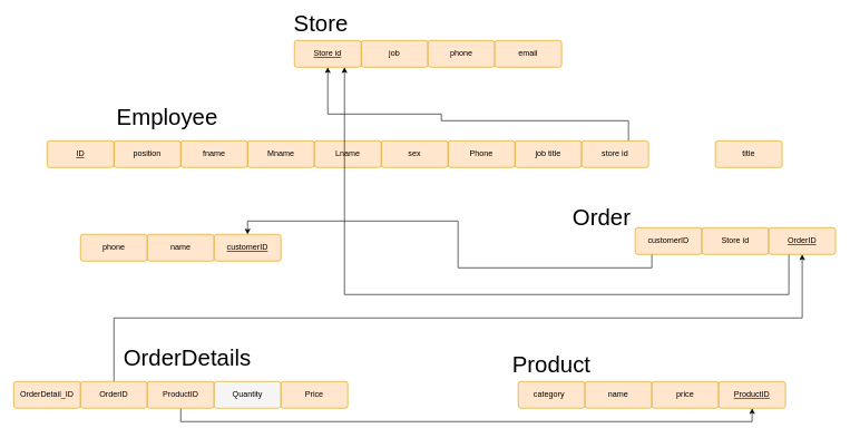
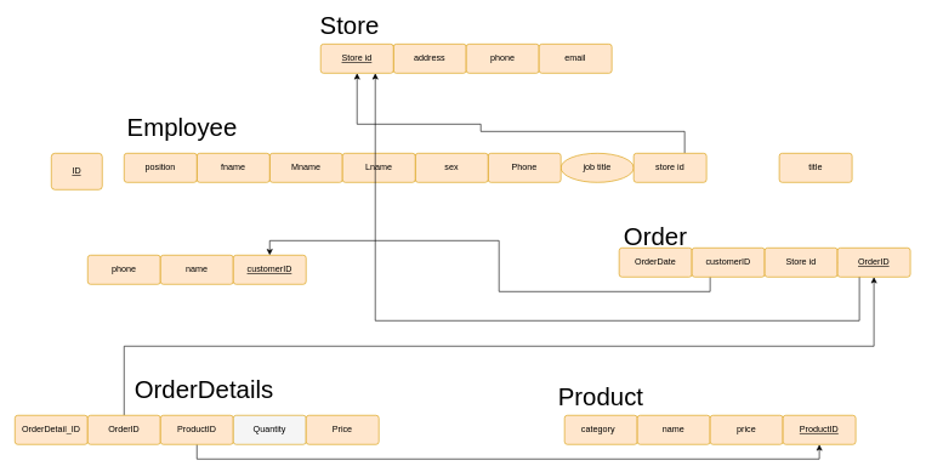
  <mxCell id="0" />
  <mxCell id="1" parent="0" />
- <mxCell id="2" value="job" style="rounded=1;arcSize=10;whiteSpace=wrap;html=1;align=center;fillColor=#ffe6cc;strokeColor=#d79b00;" parent="1" vertex="1"><mxGeometry x="540" y="60" width="100" height="40" as="geometry" /></mxCell>
- <mxCell id="3" value="job title" style="rounded=1;arcSize=10;whiteSpace=wrap;html=1;align=center;fillColor=#ffe6cc;strokeColor=#d79b00;" parent="1" vertex="1"><mxGeometry x="770" y="210" width="100" height="40" as="geometry" /></mxCell>
+ <mxCell id="2" value="address" style="rounded=1;arcSize=10;whiteSpace=wrap;html=1;align=center;fillColor=#ffe6cc;strokeColor=#d79b00;" parent="1" vertex="1"><mxGeometry x="540" y="60" width="100" height="40" as="geometry" /></mxCell>
+ <mxCell id="3" value="job title" style="ellipse;arcSize=10;whiteSpace=wrap;html=1;align=center;fillColor=#ffe6cc;strokeColor=#d79b00;" parent="1" vertex="1"><mxGeometry x="770" y="210" width="100" height="40" as="geometry" /></mxCell>
  <mxCell id="4" value="Phone" style="rounded=1;arcSize=10;whiteSpace=wrap;html=1;align=center;fillColor=#ffe6cc;strokeColor=#d79b00;" parent="1" vertex="1"><mxGeometry x="670" y="210" width="100" height="40" as="geometry" /></mxCell>
  <mxCell id="5" value="Mname" style="rounded=1;arcSize=10;whiteSpace=wrap;html=1;align=center;fillColor=#ffe6cc;strokeColor=#d79b00;" parent="1" vertex="1"><mxGeometry x="370" y="210" width="100" height="40" as="geometry" /></mxCell>
  <mxCell id="6" value="fname" style="rounded=1;arcSize=10;whiteSpace=wrap;html=1;align=center;fillColor=#ffe6cc;strokeColor=#d79b00;" parent="1" vertex="1"><mxGeometry x="270" y="210" width="100" height="40" as="geometry" /></mxCell>
  <mxCell id="7" value="position" style="rounded=1;arcSize=10;whiteSpace=wrap;html=1;align=center;fillColor=#ffe6cc;strokeColor=#d79b00;" parent="1" vertex="1"><mxGeometry x="170" y="210" width="100" height="40" as="geometry" /></mxCell>
  <mxCell id="8" style="edgeStyle=orthogonalEdgeStyle;rounded=0;orthogonalLoop=1;jettySize=auto;html=1;" edge="1" parent="1" source="9" target="15"><mxGeometry relative="1" as="geometry"><mxPoint x="520" y="180" as="targetPoint" /><Array as="points"><mxPoint x="940" y="180" /><mxPoint x="660" y="180" /><mxPoint x="660" y="170" /><mxPoint x="490" y="170" /></Array></mxGeometry></mxCell>
  <mxCell id="9" value="store id" style="rounded=1;arcSize=10;whiteSpace=wrap;html=1;align=center;fillColor=#ffe6cc;strokeColor=#d79b00;" parent="1" vertex="1"><mxGeometry x="870" y="210" width="100" height="40" as="geometry" /></mxCell>
  <mxCell id="10" value="sex" style="rounded=1;arcSize=10;whiteSpace=wrap;html=1;align=center;fillColor=#ffe6cc;strokeColor=#d79b00;" parent="1" vertex="1"><mxGeometry x="570" y="210" width="100" height="40" as="geometry" /></mxCell>
  <mxCell id="11" value="Lname" style="rounded=1;arcSize=10;whiteSpace=wrap;html=1;align=center;fillColor=#ffe6cc;strokeColor=#d79b00;" parent="1" vertex="1"><mxGeometry x="470" y="210" width="100" height="40" as="geometry" /></mxCell>
- <mxCell id="12" value="&lt;u&gt;ID&lt;/u&gt;" style="rounded=1;arcSize=10;whiteSpace=wrap;html=1;align=center;fillColor=#ffe6cc;strokeColor=#d79b00;" parent="1" vertex="1"><mxGeometry x="70" y="210" width="100" height="40" as="geometry" /></mxCell>
+ <mxCell id="12" value="&lt;u&gt;ID&lt;/u&gt;" style="rounded=1;arcSize=10;whiteSpace=wrap;html=1;align=center;fillColor=#ffe6cc;strokeColor=#d79b00;" parent="1" vertex="1"><mxGeometry x="70" y="210" width="70" height="50" as="geometry" /></mxCell>
  <mxCell id="13" value="&lt;font style=&quot;font-size: 34px;&quot;&gt;Employee&lt;/font&gt;" style="text;html=1;strokeColor=none;fillColor=none;align=center;verticalAlign=middle;whiteSpace=wrap;rounded=0;" parent="1" vertex="1"><mxGeometry x="150" y="140" width="200" height="70" as="geometry" /></mxCell>
  <mxCell id="14" value="phone" style="rounded=1;arcSize=10;whiteSpace=wrap;html=1;align=center;fillColor=#ffe6cc;strokeColor=#d79b00;" parent="1" vertex="1"><mxGeometry x="640" y="60" width="100" height="40" as="geometry" /></mxCell>
  <mxCell id="15" value="&lt;u&gt;Store id&lt;/u&gt;" style="rounded=1;arcSize=10;whiteSpace=wrap;html=1;align=center;fillColor=#ffe6cc;strokeColor=#d79b00;" parent="1" vertex="1"><mxGeometry x="440" y="60" width="100" height="40" as="geometry" /></mxCell>
  <mxCell id="16" value="Store" style="text;html=1;strokeColor=none;fillColor=none;align=center;verticalAlign=middle;whiteSpace=wrap;rounded=0;fontSize=34;" parent="1" vertex="1"><mxGeometry x="450" y="20" width="60" height="30" as="geometry" /></mxCell>
  <mxCell id="17" value="phone" style="rounded=1;arcSize=10;whiteSpace=wrap;html=1;align=center;fillColor=#ffe6cc;strokeColor=#d79b00;" parent="1" vertex="1"><mxGeometry x="120" y="350" width="100" height="40" as="geometry" /></mxCell>
  <mxCell id="18" value="name" style="rounded=1;arcSize=10;whiteSpace=wrap;html=1;align=center;fillColor=#ffe6cc;strokeColor=#d79b00;" parent="1" vertex="1"><mxGeometry x="220" y="350" width="100" height="40" as="geometry" /></mxCell>
  <mxCell id="19" value="&lt;u&gt;customerID&lt;/u&gt;" style="rounded=1;arcSize=10;whiteSpace=wrap;html=1;align=center;fillColor=#ffe6cc;strokeColor=#d79b00;" parent="1" vertex="1"><mxGeometry x="320" y="350" width="100" height="40" as="geometry" /></mxCell>
+ <mxCell id="20" value="OrderDate" style="rounded=1;arcSize=10;whiteSpace=wrap;html=1;align=center;fillColor=#ffe6cc;strokeColor=#d79b00;" parent="1" vertex="1"><mxGeometry x="850" y="340" width="100" height="40" as="geometry" /></mxCell>
  <mxCell id="21" style="edgeStyle=orthogonalEdgeStyle;rounded=0;orthogonalLoop=1;jettySize=auto;html=1;exitX=0.25;exitY=1;exitDx=0;exitDy=0;entryX=0.5;entryY=0;entryDx=0;entryDy=0;" edge="1" parent="1" source="22" target="19"><mxGeometry relative="1" as="geometry" /></mxCell>
  <mxCell id="22" value="customerID" style="rounded=1;arcSize=10;whiteSpace=wrap;html=1;align=center;fillColor=#ffe6cc;strokeColor=#d79b00;" parent="1" vertex="1"><mxGeometry x="950" y="340" width="100" height="40" as="geometry" /></mxCell>
  <mxCell id="23" style="edgeStyle=orthogonalEdgeStyle;rounded=0;orthogonalLoop=1;jettySize=auto;html=1;entryX=0.75;entryY=1;entryDx=0;entryDy=0;" edge="1" parent="1" source="24" target="15"><mxGeometry relative="1" as="geometry"><mxPoint x="1200" y="130" as="targetPoint" /><Array as="points"><mxPoint x="1180" y="440" /><mxPoint x="515" y="440" /></Array></mxGeometry></mxCell>
  <mxCell id="24" value="Store id" style="rounded=1;arcSize=10;whiteSpace=wrap;html=1;align=center;fillColor=#ffe6cc;strokeColor=#d79b00;" parent="1" vertex="1"><mxGeometry x="1050" y="340" width="100" height="40" as="geometry" /></mxCell>
  <mxCell id="25" value="&lt;u&gt;OrderID&lt;/u&gt;" style="rounded=1;arcSize=10;whiteSpace=wrap;html=1;align=center;fillColor=#ffe6cc;strokeColor=#d79b00;" parent="1" vertex="1"><mxGeometry x="1150" y="340" width="100" height="40" as="geometry" /></mxCell>
  <mxCell id="26" value="Order" style="text;html=1;strokeColor=none;fillColor=none;align=center;verticalAlign=middle;whiteSpace=wrap;rounded=0;fontSize=34;" parent="1" vertex="1"><mxGeometry x="870" y="310" width="60" height="30" as="geometry" /></mxCell>
  <mxCell id="27" value="category&lt;span style=&quot;white-space: pre;&quot;&gt;&#09;&lt;/span&gt;" style="rounded=1;arcSize=10;whiteSpace=wrap;html=1;align=center;fillColor=#ffe6cc;strokeColor=#d79b00;" parent="1" vertex="1"><mxGeometry x="775" y="570" width="100" height="40" as="geometry" /></mxCell>
  <mxCell id="28" value="name" style="rounded=1;arcSize=10;whiteSpace=wrap;html=1;align=center;fillColor=#ffe6cc;strokeColor=#d79b00;" parent="1" vertex="1"><mxGeometry x="875" y="570" width="100" height="40" as="geometry" /></mxCell>
  <mxCell id="29" value="price" style="rounded=1;arcSize=10;whiteSpace=wrap;html=1;align=center;fillColor=#ffe6cc;strokeColor=#d79b00;" parent="1" vertex="1"><mxGeometry x="975" y="570" width="100" height="40" as="geometry" /></mxCell>
  <mxCell id="30" value="&lt;u&gt;ProductID&lt;/u&gt;" style="rounded=1;arcSize=10;whiteSpace=wrap;html=1;align=center;fillColor=#ffe6cc;strokeColor=#d79b00;" parent="1" vertex="1"><mxGeometry x="1075" y="570" width="100" height="40" as="geometry" /></mxCell>
  <mxCell id="31" value="Product" style="text;html=1;strokeColor=none;fillColor=none;align=center;verticalAlign=middle;whiteSpace=wrap;rounded=0;fontSize=34;" parent="1" vertex="1"><mxGeometry x="795" y="530" width="60" height="30" as="geometry" /></mxCell>
  <mxCell id="32" value="OrderDetails" style="text;html=1;strokeColor=none;fillColor=none;align=center;verticalAlign=middle;whiteSpace=wrap;rounded=0;fontSize=34;" vertex="1" parent="1"><mxGeometry x="250" y="520" width="60" height="30" as="geometry" /></mxCell>
  <mxCell id="33" value="OrderDetail_ID" style="rounded=1;arcSize=10;whiteSpace=wrap;html=1;align=center;fillColor=#ffe6cc;strokeColor=#d79b00;" vertex="1" parent="1"><mxGeometry x="20" y="570" width="100" height="40" as="geometry" /></mxCell>
  <mxCell id="34" style="edgeStyle=orthogonalEdgeStyle;rounded=0;orthogonalLoop=1;jettySize=auto;html=1;exitX=0.5;exitY=0;exitDx=0;exitDy=0;entryX=0.5;entryY=1;entryDx=0;entryDy=0;" edge="1" parent="1" source="35" target="25"><mxGeometry relative="1" as="geometry" /></mxCell>
  <mxCell id="35" value="OrderID" style="rounded=1;arcSize=10;whiteSpace=wrap;html=1;align=center;fillColor=#ffe6cc;strokeColor=#d79b00;" vertex="1" parent="1"><mxGeometry x="120" y="570" width="100" height="40" as="geometry" /></mxCell>
  <mxCell id="36" style="edgeStyle=orthogonalEdgeStyle;rounded=0;orthogonalLoop=1;jettySize=auto;html=1;exitX=0.5;exitY=1;exitDx=0;exitDy=0;entryX=0.5;entryY=1;entryDx=0;entryDy=0;" edge="1" parent="1" source="37" target="30"><mxGeometry relative="1" as="geometry" /></mxCell>
  <mxCell id="37" value="ProductID" style="rounded=1;arcSize=10;whiteSpace=wrap;html=1;align=center;fillColor=#ffe6cc;strokeColor=#d79b00;" vertex="1" parent="1"><mxGeometry x="220" y="570" width="100" height="40" as="geometry" /></mxCell>
  <mxCell id="38" value="Quantity" style="rounded=1;arcSize=10;whiteSpace=wrap;html=1;align=center;fillColor=#f5f5f5;strokeColor=#d79b00;" vertex="1" parent="1"><mxGeometry x="320" y="570" width="100" height="40" as="geometry" /></mxCell>
  <mxCell id="39" value="title" style="rounded=1;arcSize=10;whiteSpace=wrap;html=1;align=center;fillColor=#ffe6cc;strokeColor=#d79b00;" vertex="1" parent="1"><mxGeometry x="1070" y="210" width="100" height="40" as="geometry" /></mxCell>
  <mxCell id="40" value="email" style="rounded=1;arcSize=10;whiteSpace=wrap;html=1;align=center;fillColor=#ffe6cc;strokeColor=#d79b00;" vertex="1" parent="1"><mxGeometry x="740" y="60" width="100" height="40" as="geometry" /></mxCell>
  <mxCell id="41" value="Price" style="rounded=1;arcSize=10;whiteSpace=wrap;html=1;align=center;fillColor=#ffe6cc;strokeColor=#d79b00;" vertex="1" parent="1"><mxGeometry x="420" y="570" width="100" height="40" as="geometry" /></mxCell>
